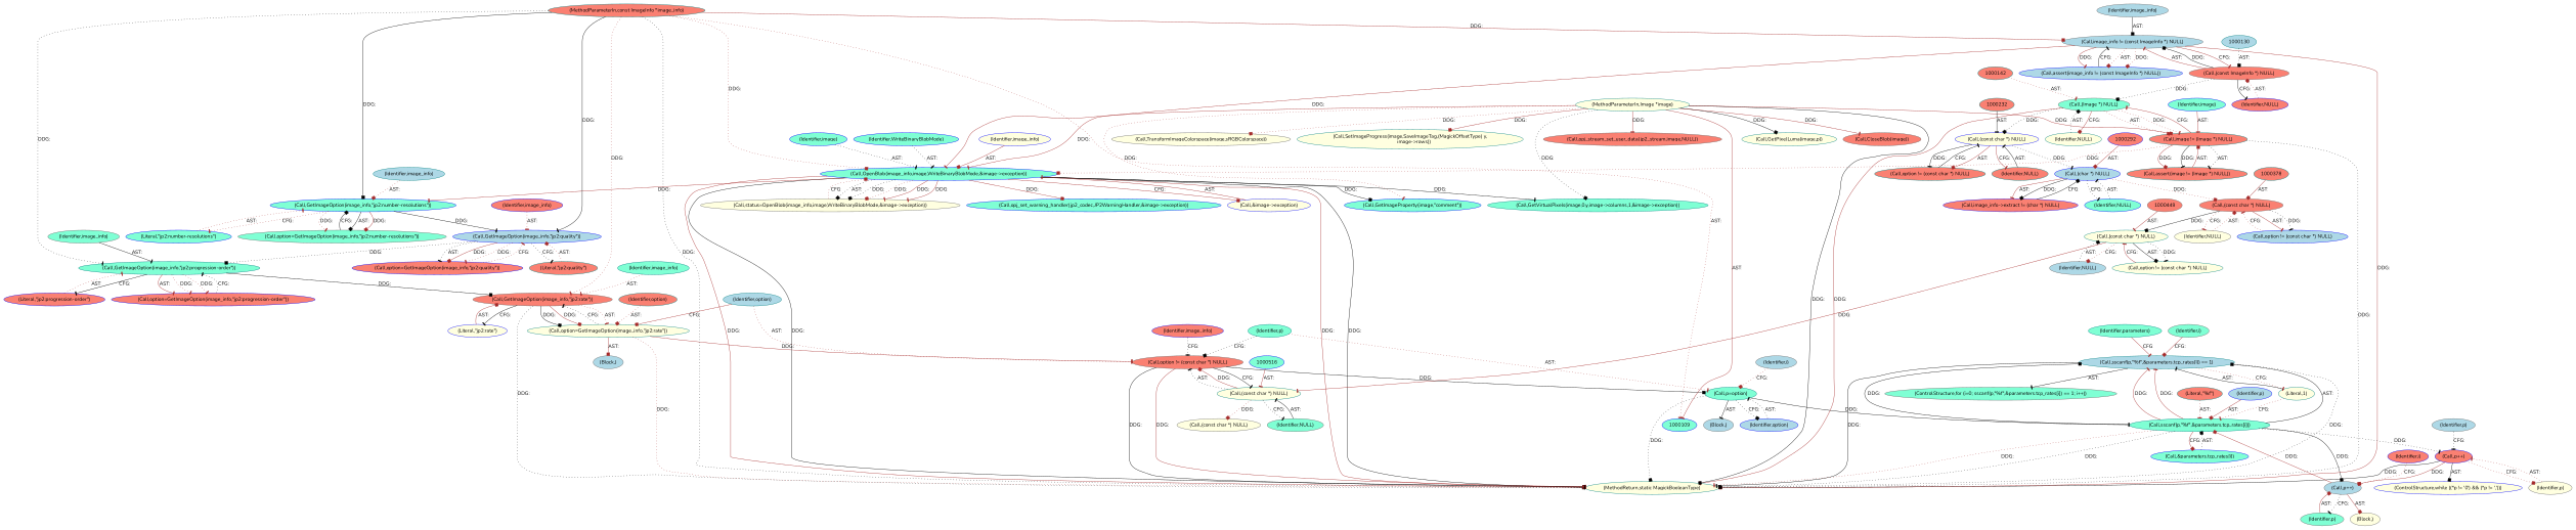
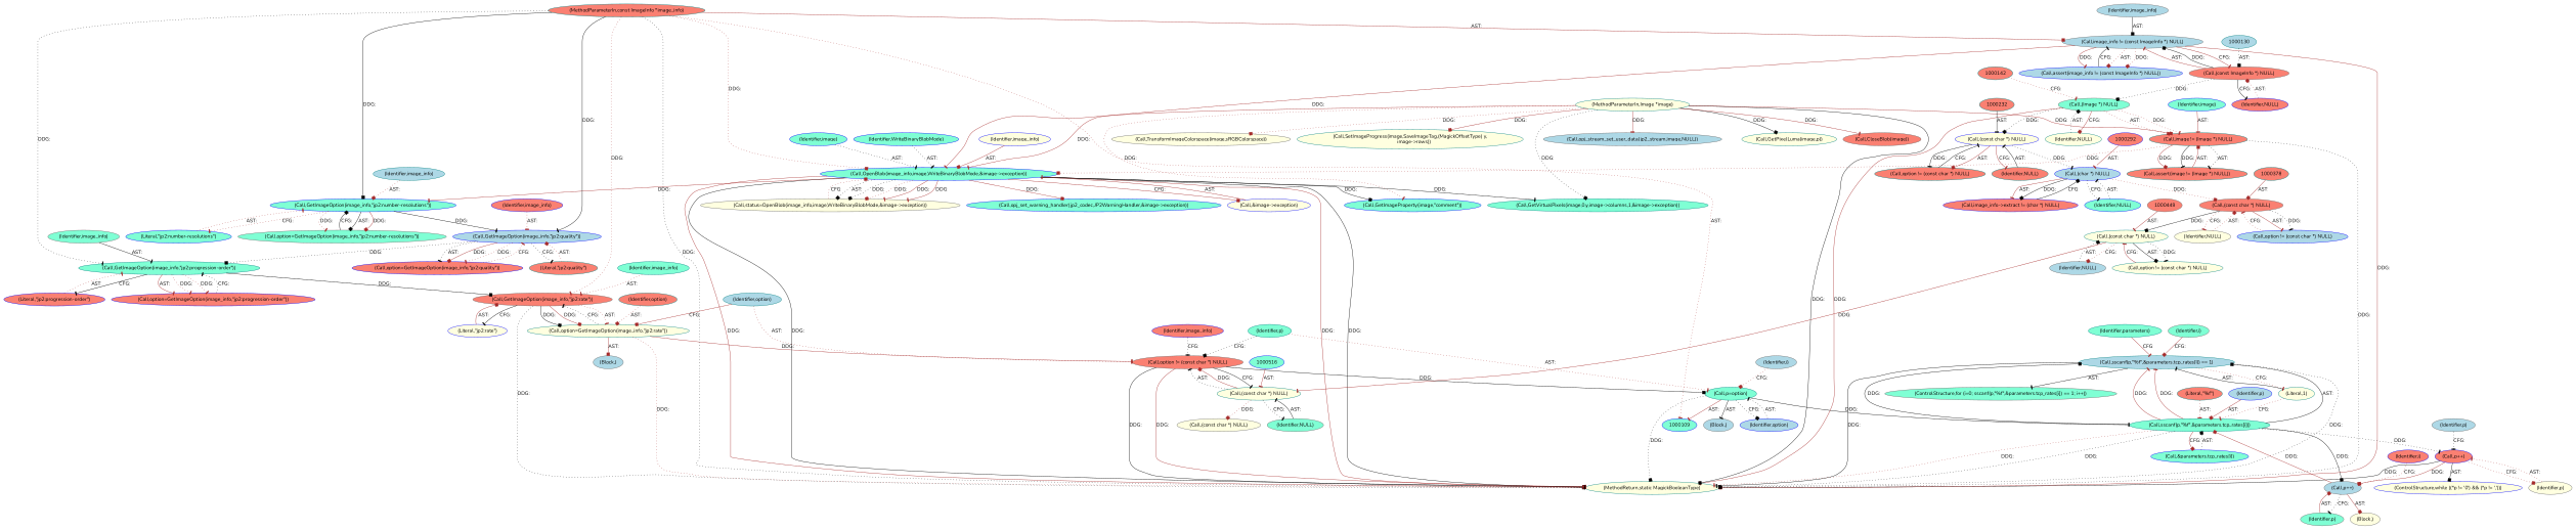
  digraph {
    fontname=Nunito
    node [color=blue fillcolor=salmon fontname=Nunito style=filled]
    edge [arrowhead=tee color=brown fontname=Nunito style=solid]
    n1 [color=teal fillcolor=lightblue label="(Call,sscanf(p,\"%f\",&parameters.tcp_rates[i]) == 1)"]
    n2 [color=teal fillcolor=lightyellow label="(Literal,1)"]
    n3 [color=gray40 fillcolor=aquamarine label="(ControlStructure,for (i=0; sscanf(p,\"%f\",&parameters.tcp_rates[i]) == 1; i++))"]
    n4 [color=teal fillcolor=lightyellow label="(MethodReturn,static MagickBooleanType)"]
    n5 [color=teal fillcolor=aquamarine label="(Call,sscanf(p,\"%f\",&parameters.tcp_rates[i]))"]
    n6 [color=gray40 fillcolor=lightblue label="(Call,p++)"]
    n7 [label="(Call,p++)"]
    n8 [fillcolor=aquamarine label="(Call,&parameters.tcp_rates[i])"]
    n9 [color=gray40 fillcolor=aquamarine label="(Identifier,p)"]
    n10 [color=gray40 fillcolor=lightyellow label="(Block,)"]
    n11 [fillcolor=lightyellow label="(ControlStructure,while ((*p != '\0') && (*p != ',')))"]
    n12 [color=gray40 fillcolor=lightyellow label="(Identifier,p)"]
    n13 [color=teal fillcolor=aquamarine label="(Call,p=option)"]
    n14 [color=gray40 fillcolor=lightblue label="(Block,)"]
    n15 [fillcolor=lightblue label="(Identifier,option)"]
    n16 [color=gray40 label="(Call,option != (const char *) NULL)"]
    n17 [color=teal fillcolor=lightyellow label="(Call,(const char *) NULL)"]
    n18 [color=gray40 fillcolor=lightyellow label="(Call,(const char *) NULL)"]
    n19 [color=gray40 fillcolor=aquamarine label="(Identifier,NULL)"]
    n20 [color=teal fillcolor=lightyellow label="(Call,option=GetImageOption(image_info,\"jp2:rate\"))"]
    n21 [color=gray40 label="(Call,GetImageOption(image_info,\"jp2:rate\"))"]
    n22 [color=gray40 fillcolor=lightblue label="(Block,)"]
    n23 [fillcolor=lightyellow label="(Literal,\"jp2:rate\")"]
    n24 [color=teal fillcolor=aquamarine label="(Call,GetImageOption(image_info,\"jp2:progression-order\"))"]
    n25 [label="(Literal,\"jp2:progression-order\")"]
    n26 [label="(Call,option=GetImageOption(image_info,\"jp2:progression-order\"))"]
    n27 [fillcolor=lightblue label="(Call,GetImageOption(image_info,\"jp2:quality\"))"]
    n28 [label="(Call,option=GetImageOption(image_info,\"jp2:quality\"))"]
    n29 [color=teal label="(Literal,\"jp2:quality\")"]
    n30 [fillcolor=aquamarine label="(Call,GetImageOption(image_info,\"jp2:number-resolutions\"))"]
    n31 [fillcolor=aquamarine label="(Literal,\"jp2:number-resolutions\")"]
    n32 [color=gray40 fillcolor=aquamarine label="(Call,option=GetImageOption(image_info,\"jp2:number-resolutions\"))"]
    n33 [fillcolor=aquamarine label="(Call,OpenBlob(image_info,image,WriteBinaryBlobMode,&image->exception))"]
    n34 [color=gray40 fillcolor=lightyellow label="(Call,status=OpenBlob(image_info,image,WriteBinaryBlobMode,&image->exception))"]
    n35 [fillcolor=aquamarine label="(Call,opj_set_warning_handler(jp2_codec,JP2WarningHandler,&image->exception))"]
    n36 [fillcolor=aquamarine label="(Call,GetImageProperty(image,\"comment\"))"]
    n37 [fillcolor=lightyellow label="(Call,&image->exception)"]
    n38 [color=teal fillcolor=aquamarine label="(Call,GetVirtualPixels(image,0,y,image->columns,1,&image->exception))"]
    n39 [color=gray40 fillcolor=lightblue label="(Call,image_info != (const ImageInfo *) NULL)"]
    n40 [color=gray40 label="(Call,(const ImageInfo *) NULL)"]
    n41 [fillcolor=lightblue label="(Call,assert(image_info != (const ImageInfo *) NULL))"]
    n42 [color=gray40 fillcolor=aquamarine label="(Call,(Image *) NULL)"]
    n43 [label="(Identifier,NULL)"]
    n44 [color=teal label="(MethodParameterIn,const ImageInfo *image_info)"]
    1000109 [fillcolor=aquamarine]
    n46 [color=teal label="(Call,image != (Image *) NULL)"]
    n47 [fillcolor=lightyellow label="(Call,(const char *) NULL)"]
    n48 [color=teal fillcolor=lightyellow label="(Identifier,NULL)"]
    n49 [color=teal label="(Call,assert(image != (Image *) NULL))"]
    n50 [color=teal fillcolor=lightyellow label="(MethodParameterIn,Image *image)"]
-   n51 [color=gray40 label="(Call,opj_stream_set_user_data(jp2_stream,image,NULL))"]
+   n51 [color=gray40 fillcolor=lightblue label="(Call,opj_stream_set_user_data(jp2_stream,image,NULL))"]
    n52 [color=teal fillcolor=lightyellow label="(Call,GetPixelLuma(image,p))"]
    n53 [color=gray40 label="(Call,CloseBlob(image))"]
    n54 [color=gray40 fillcolor=lightyellow label="(Call,TransformImageColorspace(image,sRGBColorspace))"]
    n55 [color=teal fillcolor=lightyellow label="(Call,SetImageProgress(image,SaveImageTag,(MagickOffsetType) y,\n      image->rows))"]
    n56 [fillcolor=lightblue label="(Call,(char *) NULL)"]
    n57 [color=teal label="(Call,option != (const char *) NULL)"]
    n58 [color=teal label="(Identifier,NULL)"]
    n59 [color=teal fillcolor=lightyellow label="(Call,(const char *) NULL)"]
    n60 [color=gray40 fillcolor=lightblue label="(Identifier,NULL)"]
    n61 [color=teal fillcolor=lightyellow label="(Call,option != (const char *) NULL)"]
    n62 [color=gray40 label="(Call,(const char *) NULL)"]
    n63 [fillcolor=lightblue label="(Call,option != (const char *) NULL)"]
    n64 [color=gray40 fillcolor=lightyellow label="(Identifier,NULL)"]
    n65 [label="(Call,image_info->extract != (char *) NULL)"]
    n66 [fillcolor=aquamarine label="(Identifier,NULL)"]
    n67 [color=gray40 fillcolor=lightblue label="(Identifier,i)"]
    n68 [fillcolor=aquamarine label="(Identifier,image)"]
    n69 [color=teal label="(Identifier,option)"]
    n70 [color=gray40 fillcolor=lightblue label="(Identifier,p)"]
    n71 [label="(Identifier,i)"]
    n72 [fillcolor=aquamarine label="(Identifier,WriteBinaryBlobMode)"]
    n73 [fillcolor=aquamarine label="(Identifier,image)"]
    n74 [color=teal fillcolor=lightblue label="(Identifier,option)"]
    n75 [color=teal fillcolor=aquamarine label="(Identifier,p)"]
    n76 [color=teal label="(Literal,\"%f\")"]
    n77 [color=teal fillcolor=aquamarine label="(Identifier,image_info)"]
    n78 [label="(Identifier,image_info)"]
    n79 [color=gray40 fillcolor=lightblue label="(Identifier,image_info)"]
    n80 [color=gray40 fillcolor=aquamarine label="(Identifier,i)"]
    n81 [color=gray40 fillcolor=aquamarine label="(Identifier,image_info)"]
    n82 [color=teal fillcolor=lightblue label="(Identifier,image_info)"]
    n83 [label="(Identifier,image_info)"]
    n84 [color=teal fillcolor=aquamarine label="(Identifier,parameters)"]
    n85 [fillcolor=lightyellow label="(Identifier,image_info)"]
    n86 [fillcolor=lightblue label="(Identifier,p)"]
    1000130 [color=teal fillcolor=lightblue]
    1000142 [color=teal]
    1000516 [fillcolor=aquamarine]
    1000449 [color=gray40]
    1000378 [color=teal]
    1000292
    1000232 [color=teal]
    n1 -> n2 [label="CFG: " style=dotted]
    n1 -> n3 [color=black label="AST: "]
    n1 -> n4 [color=black label="DDG: "]
    n1 -> n4 [color=black label="DDG: " style=dotted]
    n2 -> n1 [color=black label="AST: "]
    n2 -> n5 [label="CFG: " style=dotted]
    n5 -> n1 [arrowhead=box color=black label="AST: "]
    n5 -> n1 [arrowhead=box color=black label="DDG: "]
    n5 -> n1 [label="DDG: "]
    n5 -> n1 [label="DDG: "]
    n5 -> n4 [arrowhead=box color=black label="DDG: " style=dotted]
    n5 -> n4 [label="DDG: " style=dotted]
    n5 -> n6 [arrowhead=box color=black label="DDG: "]
    n5 -> n7 [color=black label="DDG: " style=dotted]
    n5 -> n8 [arrowhead=box label="CFG: "]
    n6 -> n5 [arrowhead=box label="DDG: "]
    n6 -> n9 [color=black label="CFG: " style=dotted]
    n6 -> n10 [arrowhead=box label="AST: "]
    n7 -> n4 [arrowhead=box color=black label="DDG: "]
    n7 -> n6 [arrowhead=box label="DDG: "]
    n7 -> n11 [arrowhead=box color=black label="AST: "]
    n7 -> n12 [arrowhead=box label="CFG: " style=dotted]
    n8 -> n5 [arrowhead=box color=black label="AST: " style=dotted]
    n9 -> n6 [arrowhead=box label="AST: "]
    n12 -> n7 [label="AST: " style=dotted]
    n13 -> n4 [arrowhead=box color=black label="DDG: " style=dotted]
    n13 -> n5 [color=black label="DDG: "]
    n13 -> n14 [color=black label="AST: "]
    n13 -> n15 [arrowhead=box color=black label="CFG: " style=dotted]
    n15 -> n13 [color=black label="AST: " style=dotted]
    n16 -> n4 [arrowhead=box color=black label="DDG: "]
    n16 -> n4 [label="DDG: "]
    n16 -> n13 [arrowhead=box color=black label="DDG: "]
    n16 -> n17 [color=black label="CFG: "]
    n17 -> n16 [color=black label="AST: " style=dotted]
    n17 -> n16 [arrowhead=box label="DDG: "]
    n17 -> n18 [arrowhead=box label="DDG: " style=dotted]
    n17 -> n19 [color=black label="CFG: " style=dotted]
    n19 -> n17 [color=black label="AST: "]
    n20 -> n4 [arrowhead=box label="DDG: " style=dotted]
    n20 -> n16 [label="DDG: "]
    n20 -> n21 [color=black label="CFG: " style=dotted]
    n20 -> n22 [arrowhead=box label="AST: "]
    n21 -> n4 [arrowhead=box color=black label="DDG: " style=dotted]
    n21 -> n20 [label="AST: " style=dotted]
    n21 -> n20 [arrowhead=box color=black label="DDG: "]
    n21 -> n20 [arrowhead=box label="DDG: "]
    n21 -> n23 [color=black label="CFG: "]
    n23 -> n21 [arrowhead=box label="AST: "]
    n24 -> n21 [arrowhead=box color=black label="DDG: "]
    n24 -> n25 [color=black label="CFG: "]
    n24 -> n26 [label="AST: "]
    n24 -> n26 [label="DDG: " style=dotted]
    n24 -> n26 [label="DDG: " style=dotted]
    n25 -> n24 [label="AST: " style=dotted]
    n26 -> n24 [color=black label="CFG: " style=dotted]
    n27 -> n24 [arrowhead=box color=black label="DDG: " style=dotted]
    n27 -> n28 [color=black label="AST: " style=dotted]
    n27 -> n28 [arrowhead=box label="DDG: "]
    n27 -> n28 [label="DDG: " style=dotted]
    n27 -> n29 [color=black label="CFG: " style=dotted]
    n28 -> n27 [label="CFG: " style=dotted]
    n29 -> n27 [arrowhead=box label="AST: " style=dotted]
    n30 -> n27 [color=black label="DDG: "]
    n30 -> n31 [label="CFG: " style=dotted]
    n30 -> n32 [arrowhead=box color=black label="AST: "]
    n30 -> n32 [arrowhead=box label="DDG: "]
    n30 -> n32 [label="DDG: " style=dotted]
    n31 -> n30 [label="AST: " style=dotted]
    n32 -> n30 [arrowhead=box color=black label="CFG: "]
    n33 -> n4 [arrowhead=box color=black label="DDG: "]
    n33 -> n4 [arrowhead=box label="DDG: "]
    n33 -> n4 [arrowhead=box color=black label="DDG: "]
    n33 -> n4 [arrowhead=box label="DDG: "]
    n33 -> n30 [label="DDG: "]
    n33 -> n34 [arrowhead=box color=black label="AST: " style=dotted]
    n33 -> n34 [arrowhead=box color=black label="DDG: " style=dotted]
    n33 -> n34 [arrowhead=box label="DDG: " style=dotted]
    n33 -> n34 [label="DDG: "]
    n33 -> n34 [label="DDG: "]
    n33 -> n35 [arrowhead=box label="DDG: "]
    n33 -> n36 [arrowhead=box color=black label="DDG: "]
    n33 -> n37 [arrowhead=box label="CFG: "]
    n33 -> n38 [color=black label="DDG: "]
    n34 -> n33 [arrowhead=box label="CFG: " style=dotted]
    n37 -> n33 [label="AST: "]
    n39 -> n4 [arrowhead=box label="DDG: "]
    n39 -> n33 [label="DDG: "]
    n39 -> n40 [label="CFG: "]
    n39 -> n41 [arrowhead=box label="AST: " style=dotted]
    n39 -> n41 [arrowhead=box label="DDG: " style=dotted]
    n39 -> n41 [label="DDG: "]
    n40 -> n39 [label="AST: "]
    n40 -> n39 [arrowhead=box color=black label="DDG: "]
    n40 -> n42 [arrowhead=box color=black label="DDG: " style=dotted]
    n40 -> n43 [color=black label="CFG: "]
    n41 -> n39 [color=black label="CFG: "]
    n42 -> n4 [label="DDG: "]
    n42 -> n46 [arrowhead=box label="AST: " style=dotted]
    n42 -> n46 [label="DDG: " style=dotted]
    n42 -> n47 [arrowhead=box color=black label="DDG: " style=dotted]
    n42 -> n48 [arrowhead=box label="CFG: "]
    n43 -> n40 [arrowhead=box label="AST: " style=dotted]
    n44 -> n4 [color=black label="DDG: " style=dotted]
    n44 -> n21 [label="DDG: " style=dotted]
    n44 -> n24 [color=black label="DDG: " style=dotted]
    n44 -> n27 [color=black label="DDG: "]
    n44 -> n30 [arrowhead=box color=black label="DDG: "]
    n44 -> n33 [arrowhead=box label="DDG: " style=dotted]
-   n44 -> n39 [arrowhead=box label="DDG: "]
+   n44 -> n39 [arrowhead=box label="AST: "]
    n44 -> 1000109 [label="AST: " style=dotted]
    n46 -> n4 [arrowhead=box color=black label="DDG: " style=dotted]
    n46 -> n33 [arrowhead=box label="DDG: " style=dotted]
-   n46 -> n42 [label="CFG: "]
    n46 -> n49 [color=black label="AST: " style=dotted]
    n46 -> n49 [arrowhead=box label="DDG: "]
    n46 -> n49 [color=black label="DDG: "]
    n47 -> n56 [color=black label="DDG: " style=dotted]
    n47 -> n57 [arrowhead=box label="AST: "]
    n47 -> n57 [color=black label="DDG: "]
    n47 -> n58 [label="CFG: "]
    n48 -> n42 [arrowhead=box color=black label="AST: " style=dotted]
    n49 -> n46 [arrowhead=box label="AST: "]
    n50 -> n4 [arrowhead=box color=black label="DDG: "]
    n50 -> n33 [label="DDG: "]
    n50 -> n36 [label="DDG: " style=dotted]
    n50 -> n38 [arrowhead=box color=black label="DDG: " style=dotted]
-   n50 -> 1000109 [label="AST: "]
+   n13 -> 1000109 [label="AST: "]
    n50 -> n46 [arrowhead=box label="DDG: "]
    n50 -> n51 [label="DDG: "]
    n50 -> n52 [arrowhead=box color=black label="DDG: "]
    n50 -> n53 [label="DDG: "]
    n50 -> n54 [arrowhead=box label="DDG: " style=dotted]
    n50 -> n55 [arrowhead=box label="DDG: "]
    n56 -> n62 [arrowhead=box label="DDG: " style=dotted]
    n56 -> n65 [label="AST: "]
    n56 -> n65 [arrowhead=box color=black label="DDG: "]
    n56 -> n66 [color=black label="CFG: " style=dotted]
    n57 -> n47 [color=black label="CFG: "]
    n58 -> n47 [color=black label="AST: "]
    n59 -> n17 [label="DDG: "]
    n59 -> n60 [arrowhead=box label="CFG: " style=dotted]
    n59 -> n61 [arrowhead=box color=black label="AST: "]
    n59 -> n61 [color=black label="DDG: " style=dotted]
    n60 -> n59 [arrowhead=box color=black label="AST: " style=dotted]
    n61 -> n59 [label="CFG: "]
    n62 -> n59 [arrowhead=box color=black label="DDG: "]
    n62 -> n63 [label="AST: "]
    n62 -> n63 [color=black label="DDG: " style=dotted]
    n62 -> n64 [label="CFG: " style=dotted]
    n63 -> n62 [label="CFG: " style=dotted]
    n64 -> n62 [arrowhead=box label="AST: " style=dotted]
    n65 -> n56 [arrowhead=box color=black label="CFG: "]
    n66 -> n56 [color=black label="AST: " style=dotted]
    n67 -> n13 [arrowhead=box label="CFG: " style=dotted]
    n68 -> n33 [color=black label="AST: " style=dotted]
    n69 -> n20 [arrowhead=box label="AST: " style=dotted]
    n70 -> n7 [color=black label="CFG: " style=dotted]
    n71 -> n6 [arrowhead=box label="CFG: " style=dotted]
    n72 -> n33 [color=black label="AST: " style=dotted]
    n73 -> n46 [label="AST: "]
    n74 -> n16 [label="AST: " style=dotted]
    n74 -> n20 [arrowhead=box label="CFG: "]
    n75 -> n13 [label="AST: " style=dotted]
    n75 -> n16 [arrowhead=box color=black label="CFG: " style=dotted]
    n76 -> n5 [label="AST: " style=dotted]
    n77 -> n21 [label="AST: " style=dotted]
    n78 -> n27 [label="AST: " style=dotted]
    n79 -> n39 [arrowhead=box color=black label="AST: "]
    n80 -> n1 [arrowhead=box label="CFG: "]
    n81 -> n24 [color=black label="AST: "]
    n82 -> n30 [arrowhead=box label="AST: " style=dotted]
    n83 -> n16 [color=black label="CFG: " style=dotted]
    n84 -> n1 [label="CFG: "]
    n85 -> n33 [arrowhead=box label="AST: "]
    n86 -> n5 [arrowhead=box label="AST: "]
    1000130 -> n40 [arrowhead=box color=black label="AST: " style=dotted]
-   1000142 -> n42 [label="AST: " style=dotted]
+   1000142 -> n42 [label="CFG: " style=dotted]
    1000516 -> n17 [label="AST: "]
    1000449 -> n59 [label="AST: "]
    1000378 -> n62 [arrowhead=box label="AST: "]
-   1000292 -> n56 [arrowhead=box label="AST: "]
+   1000292 -> n56 [label="AST: "]
    1000232 -> n47 [color=black label="AST: "]
  }
